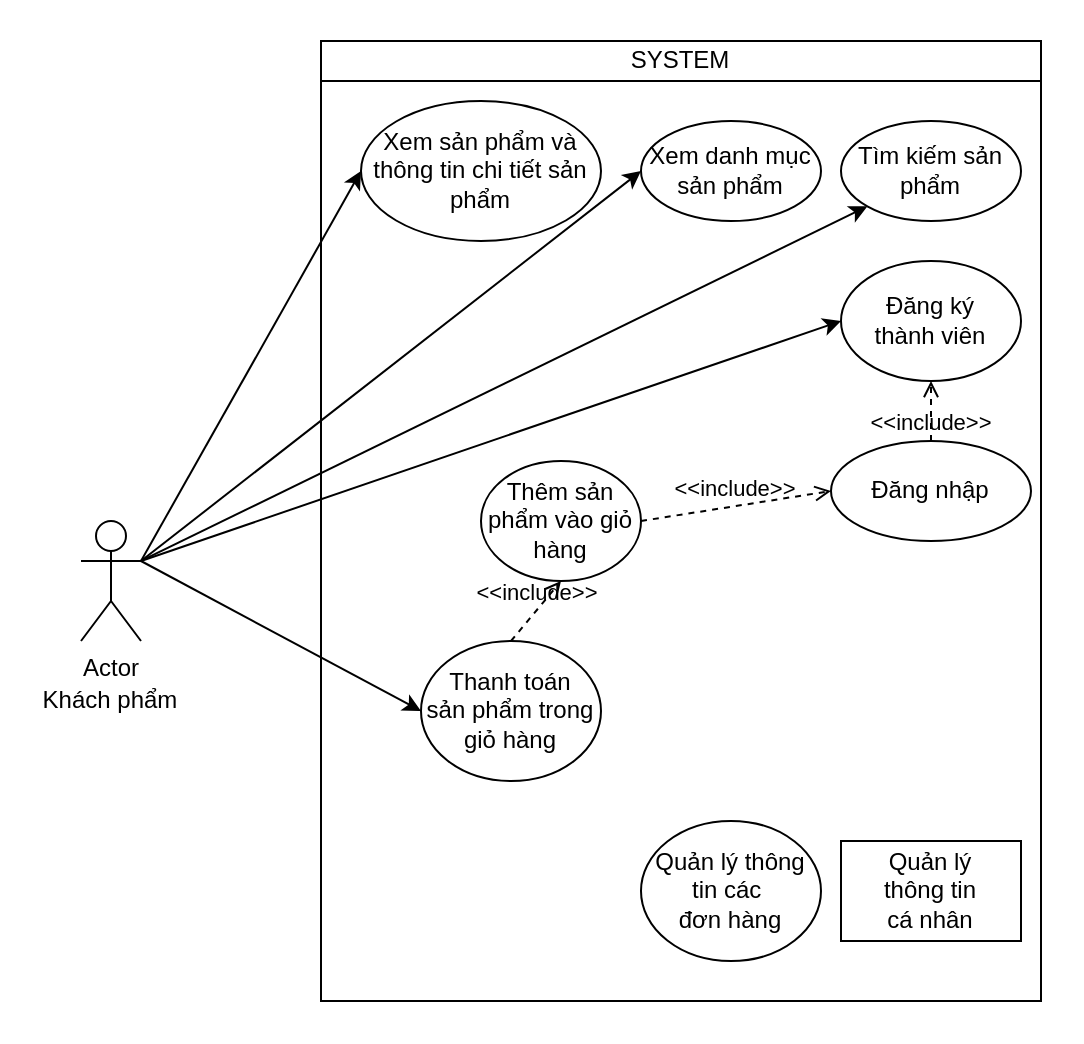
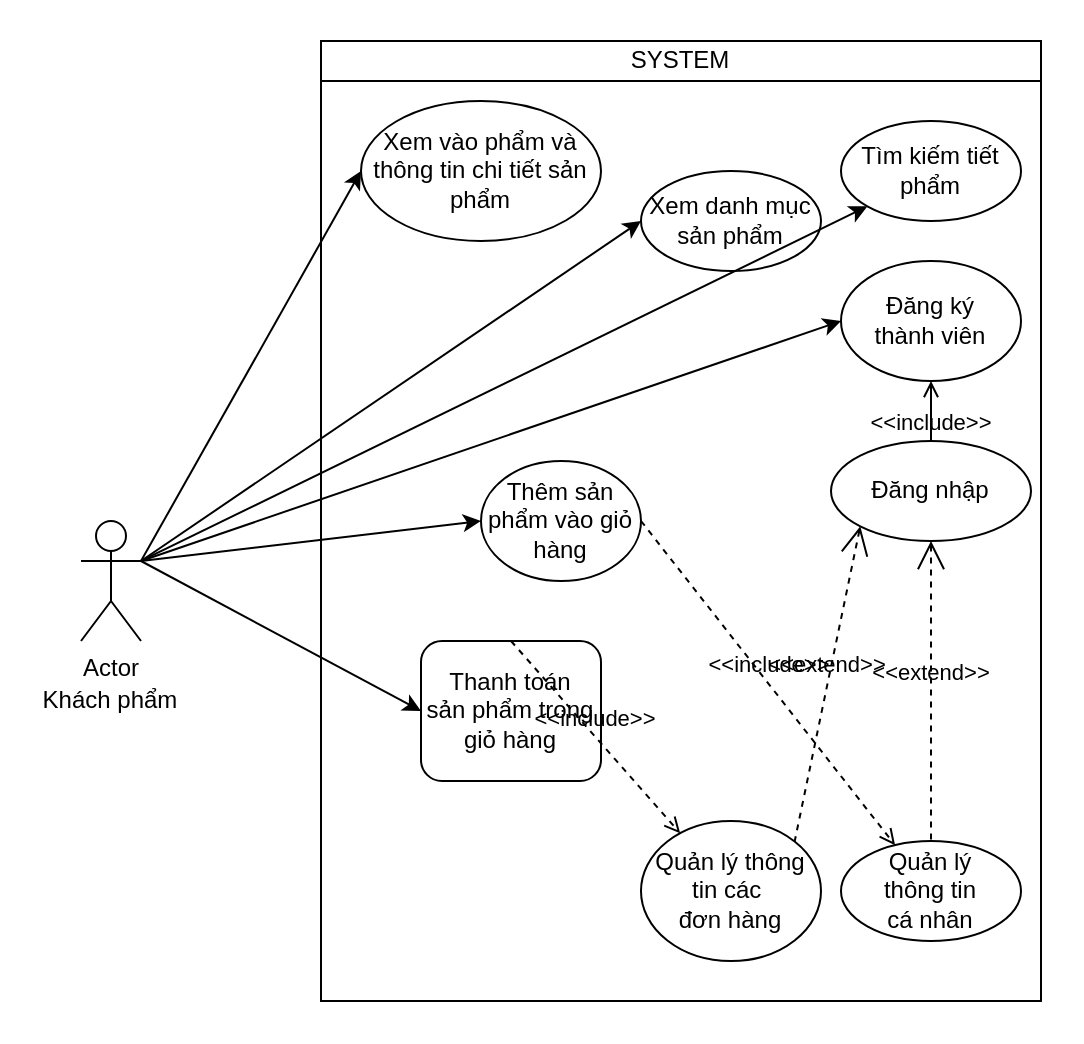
  <mxCell id="0" />
  <mxCell id="1" parent="0" />
  <mxCell id="2" value="" style="rounded=0;whiteSpace=wrap;html=1;" vertex="1" parent="1"><mxGeometry x="160" y="20" width="360" height="480" as="geometry" /></mxCell>
  <mxCell id="3" value="Actor" style="shape=umlActor;verticalLabelPosition=bottom;verticalAlign=top;html=1;outlineConnect=0;" vertex="1" parent="1"><mxGeometry x="40" y="260" width="30" height="60" as="geometry" /></mxCell>
  <mxCell id="4" value="Khách phẩm" style="text;html=1;strokeColor=none;fillColor=none;align=center;verticalAlign=middle;whiteSpace=wrap;rounded=0;" vertex="1" parent="1"><mxGeometry x="20" y="340" width="70" height="20" as="geometry" /></mxCell>
- <mxCell id="5" value="Xem sản phẩm và thông tin chi tiết sản phẩm" style="ellipse;whiteSpace=wrap;html=1;" vertex="1" parent="1"><mxGeometry x="180" y="50" width="120" height="70" as="geometry" /></mxCell>
- <mxCell id="6" value="Xem danh mục sản phẩm" style="ellipse;whiteSpace=wrap;html=1;" vertex="1" parent="1"><mxGeometry x="320" y="60" width="90" height="50" as="geometry" /></mxCell>
- <mxCell id="7" value="Tìm kiếm sản phẩm" style="ellipse;whiteSpace=wrap;html=1;" vertex="1" parent="1"><mxGeometry x="420" y="60" width="90" height="50" as="geometry" /></mxCell>
+ <mxCell id="5" value="Xem vào phẩm và thông tin chi tiết sản phẩm" style="ellipse;whiteSpace=wrap;html=1;" vertex="1" parent="1"><mxGeometry x="180" y="50" width="120" height="70" as="geometry" /></mxCell>
+ <mxCell id="6" value="Xem danh mục sản phẩm" style="ellipse;whiteSpace=wrap;html=1;" vertex="1" parent="1"><mxGeometry x="320" y="85" width="90" height="50" as="geometry" /></mxCell>
+ <mxCell id="7" value="Tìm kiếm tiết phẩm" style="ellipse;whiteSpace=wrap;html=1;" vertex="1" parent="1"><mxGeometry x="420" y="60" width="90" height="50" as="geometry" /></mxCell>
  <mxCell id="8" value="" style="endArrow=classic;html=1;exitX=1;exitY=0.333;exitDx=0;exitDy=0;exitPerimeter=0;entryX=0;entryY=1;entryDx=0;entryDy=0;" edge="1" parent="1" source="3" target="7"><mxGeometry width="50" height="50" relative="1" as="geometry"><mxPoint x="280" y="310" as="sourcePoint" /><mxPoint x="330" y="260" as="targetPoint" /></mxGeometry></mxCell>
  <mxCell id="9" value="" style="endArrow=classic;html=1;entryX=0;entryY=0.5;entryDx=0;entryDy=0;" edge="1" parent="1" target="6"><mxGeometry width="50" height="50" relative="1" as="geometry"><mxPoint x="70" y="280" as="sourcePoint" /><mxPoint x="330" y="260" as="targetPoint" /></mxGeometry></mxCell>
  <mxCell id="10" value="" style="endArrow=classic;html=1;entryX=0;entryY=0.5;entryDx=0;entryDy=0;" edge="1" parent="1" target="5"><mxGeometry width="50" height="50" relative="1" as="geometry"><mxPoint x="70" y="280" as="sourcePoint" /><mxPoint x="330" y="260" as="targetPoint" /></mxGeometry></mxCell>
  <mxCell id="11" value="Đăng ký&lt;br&gt;thành viên" style="ellipse;whiteSpace=wrap;html=1;" vertex="1" parent="1"><mxGeometry x="420" y="130" width="90" height="60" as="geometry" /></mxCell>
  <mxCell id="12" value="" style="endArrow=classic;html=1;entryX=0;entryY=0.5;entryDx=0;entryDy=0;" edge="1" parent="1" target="11"><mxGeometry width="50" height="50" relative="1" as="geometry"><mxPoint x="70" y="280" as="sourcePoint" /><mxPoint x="330" y="250" as="targetPoint" /></mxGeometry></mxCell>
  <mxCell id="13" value="Đăng nhập" style="ellipse;whiteSpace=wrap;html=1;" vertex="1" parent="1"><mxGeometry x="415" y="220" width="100" height="50" as="geometry" /></mxCell>
- <mxCell id="14" value="&amp;lt;&amp;lt;include&amp;gt;&amp;gt;" style="edgeStyle=none;html=1;endArrow=open;verticalAlign=bottom;dashed=1;labelBackgroundColor=none;entryX=0.5;entryY=1;entryDx=0;entryDy=0;" edge="1" parent="1" source="13" target="11"><mxGeometry x="-1" width="160" relative="1" as="geometry"><mxPoint x="220" y="270" as="sourcePoint" /><mxPoint x="380" y="270" as="targetPoint" /><mxPoint as="offset" /></mxGeometry></mxCell>
+ <mxCell id="14" value="&amp;lt;&amp;lt;include&amp;gt;&amp;gt;" style="edgeStyle=none;html=1;endArrow=open;verticalAlign=bottom;dashed=0;labelBackgroundColor=none;entryX=0.5;entryY=1;entryDx=0;entryDy=0;" edge="1" parent="1" source="13" target="11"><mxGeometry x="-1" width="160" relative="1" as="geometry"><mxPoint x="220" y="270" as="sourcePoint" /><mxPoint x="380" y="270" as="targetPoint" /><mxPoint as="offset" /></mxGeometry></mxCell>
  <mxCell id="15" value="Thêm sản phẩm vào giỏ hàng" style="ellipse;whiteSpace=wrap;html=1;" vertex="1" parent="1"><mxGeometry x="240" y="230" width="80" height="60" as="geometry" /></mxCell>
- <mxCell id="16" value="&amp;lt;&amp;lt;include&amp;gt;&amp;gt;" style="edgeStyle=none;html=1;endArrow=open;verticalAlign=bottom;dashed=1;labelBackgroundColor=none;entryX=0;entryY=0.5;entryDx=0;entryDy=0;exitX=1;exitY=0.5;exitDx=0;exitDy=0;" edge="1" parent="1" source="15" target="13"><mxGeometry width="160" relative="1" as="geometry"><mxPoint x="220" y="270" as="sourcePoint" /><mxPoint x="380" y="270" as="targetPoint" /></mxGeometry></mxCell>
- <mxCell id="18" value="Thanh toán&lt;br&gt;sản phẩm trong giỏ hàng" style="ellipse;whiteSpace=wrap;html=1;" vertex="1" parent="1"><mxGeometry x="210" y="320" width="90" height="70" as="geometry" /></mxCell>
- <mxCell id="19" value="&amp;lt;&amp;lt;include&amp;gt;&amp;gt;" style="edgeStyle=none;html=1;endArrow=open;verticalAlign=bottom;dashed=1;labelBackgroundColor=none;exitX=0.5;exitY=0;exitDx=0;exitDy=0;entryX=0.5;entryY=1;entryDx=0;entryDy=0;" edge="1" parent="1" source="18" target="15"><mxGeometry width="160" relative="1" as="geometry"><mxPoint x="220" y="250" as="sourcePoint" /><mxPoint x="380" y="250" as="targetPoint" /></mxGeometry></mxCell>
+ <mxCell id="16" value="&amp;lt;&amp;lt;include&amp;gt;&amp;gt;" style="edgeStyle=none;html=1;endArrow=open;verticalAlign=bottom;dashed=1;labelBackgroundColor=none;exitX=1;exitY=0.5;exitDx=0;exitDy=0;" edge="1" parent="1" source="15" target="22"><mxGeometry width="160" relative="1" as="geometry"><mxPoint x="220" y="270" as="sourcePoint" /><mxPoint x="380" y="270" as="targetPoint" /></mxGeometry></mxCell>
+ <mxCell id="17" value="" style="endArrow=classic;html=1;exitX=1;exitY=0.333;exitDx=0;exitDy=0;exitPerimeter=0;entryX=0;entryY=0.5;entryDx=0;entryDy=0;" edge="1" parent="1" source="3" target="15"><mxGeometry width="50" height="50" relative="1" as="geometry"><mxPoint x="280" y="290" as="sourcePoint" /><mxPoint x="330" y="240" as="targetPoint" /></mxGeometry></mxCell>
+ <mxCell id="18" value="Thanh toán&lt;br&gt;sản phẩm trong giỏ hàng" style="whiteSpace=wrap;html=1;rounded=1;" vertex="1" parent="1"><mxGeometry x="210" y="320" width="90" height="70" as="geometry" /></mxCell>
+ <mxCell id="19" value="&amp;lt;&amp;lt;include&amp;gt;&amp;gt;" style="edgeStyle=none;html=1;endArrow=open;verticalAlign=bottom;dashed=1;labelBackgroundColor=none;exitX=0.5;exitY=0;exitDx=0;exitDy=0;" edge="1" parent="1" source="18" target="24"><mxGeometry width="160" relative="1" as="geometry"><mxPoint x="220" y="250" as="sourcePoint" /><mxPoint x="380" y="250" as="targetPoint" /></mxGeometry></mxCell>
  <mxCell id="20" value="" style="endArrow=classic;html=1;entryX=0;entryY=0.5;entryDx=0;entryDy=0;" edge="1" parent="1" target="18"><mxGeometry width="50" height="50" relative="1" as="geometry"><mxPoint x="70" y="280" as="sourcePoint" /><mxPoint x="330" y="230" as="targetPoint" /></mxGeometry></mxCell>
  <mxCell id="21" value="SYSTEM" style="rounded=0;whiteSpace=wrap;html=1;" vertex="1" parent="1"><mxGeometry x="160" y="20" width="360" height="20" as="geometry" /></mxCell>
- <mxCell id="22" value="Quản lý&lt;br&gt;thông tin&lt;br&gt;cá nhân" style="whiteSpace=wrap;html=1;rounded=0;" vertex="1" parent="1"><mxGeometry x="420" y="420" width="90" height="50" as="geometry" /></mxCell>
+ <mxCell id="22" value="Quản lý&lt;br&gt;thông tin&lt;br&gt;cá nhân" style="ellipse;whiteSpace=wrap;html=1;" vertex="1" parent="1"><mxGeometry x="420" y="420" width="90" height="50" as="geometry" /></mxCell>
+ <mxCell id="23" value="&amp;lt;&amp;lt;extend&amp;gt;&amp;gt;" style="edgeStyle=none;html=1;startArrow=open;endArrow=none;startSize=12;verticalAlign=bottom;dashed=1;labelBackgroundColor=none;entryX=0.5;entryY=0;entryDx=0;entryDy=0;exitX=0.5;exitY=1;exitDx=0;exitDy=0;" edge="1" parent="1" source="13" target="22"><mxGeometry width="160" relative="1" as="geometry"><mxPoint x="220" y="240" as="sourcePoint" /><mxPoint x="380" y="240" as="targetPoint" /></mxGeometry></mxCell>
  <mxCell id="24" value="Quản lý thông&lt;br&gt;tin các&amp;nbsp;&lt;br&gt;đơn hàng" style="ellipse;whiteSpace=wrap;html=1;" vertex="1" parent="1"><mxGeometry x="320" y="410" width="90" height="70" as="geometry" /></mxCell>
+ <mxCell id="25" value="&amp;lt;&amp;lt;extend&amp;gt;&amp;gt;" style="edgeStyle=none;html=1;startArrow=open;endArrow=none;startSize=12;verticalAlign=bottom;dashed=1;labelBackgroundColor=none;entryX=1;entryY=0;entryDx=0;entryDy=0;exitX=0;exitY=1;exitDx=0;exitDy=0;" edge="1" parent="1" source="13" target="24"><mxGeometry width="160" relative="1" as="geometry"><mxPoint x="220" y="240" as="sourcePoint" /><mxPoint x="380" y="240" as="targetPoint" /></mxGeometry></mxCell>
